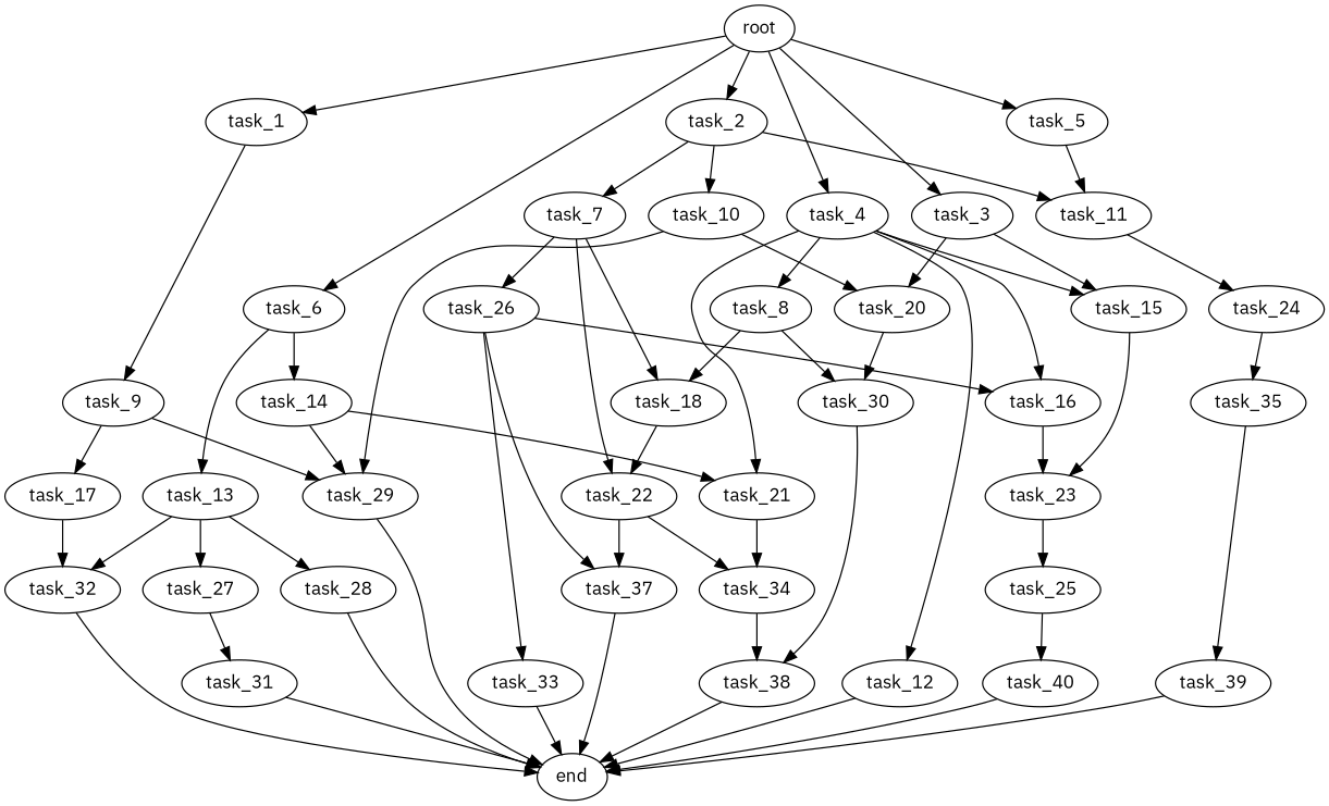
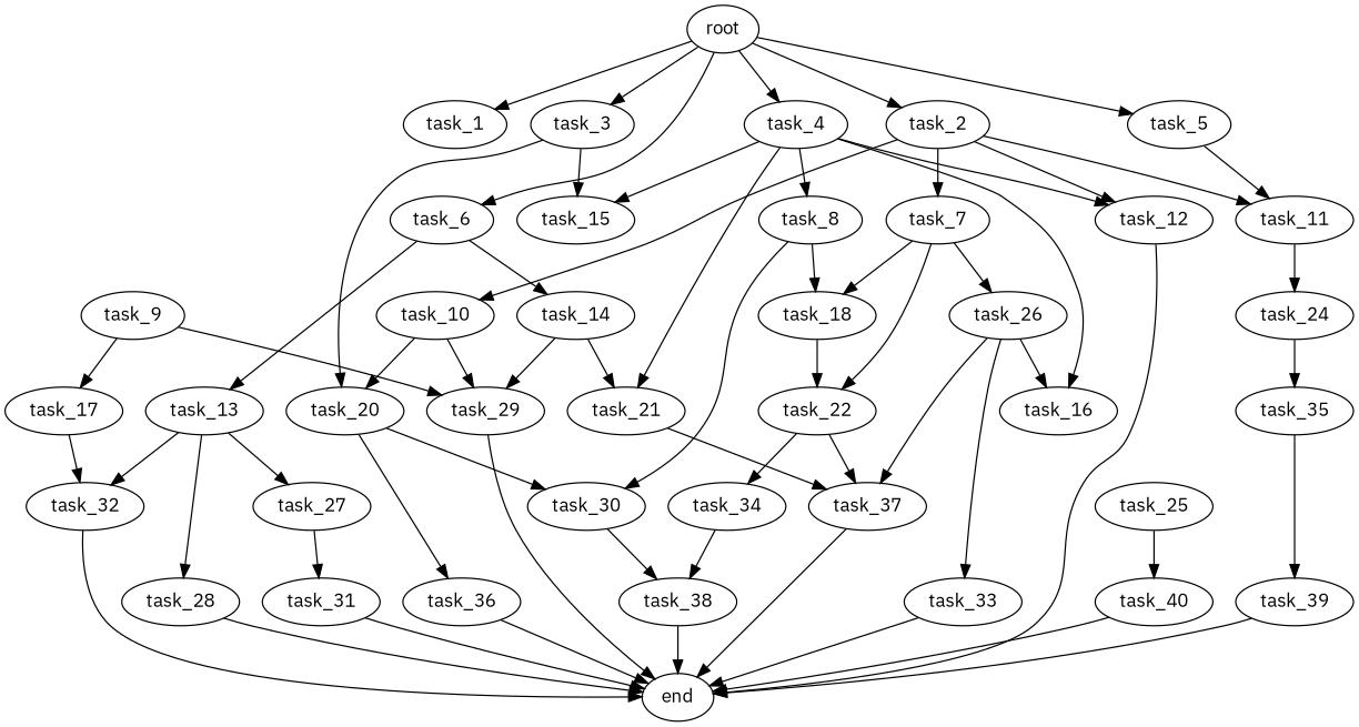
  digraph {
    fontname="IBM Plex Sans"
    node [fontname="IBM Plex Sans"]
    edge [fontname="IBM Plex Sans"]
    root
    task_1
    task_2
    task_3
    task_4
    task_5
    task_6
    task_9
    task_7
    task_10
    task_11
    task_12
    task_15
    task_20
    task_8
    task_16
    task_21
    task_13
    task_14
    task_17
    task_29
    task_18
    task_22
    task_26
    task_24
    end
-   task_23
    task_30
+   task_36
    task_34
    task_27
    task_28
    task_32
    task_37
    task_33
    task_38
    task_35
    task_31
    task_25
    task_40
    task_39
    root -> task_1
    root -> task_2
    root -> task_3
    root -> task_4
    root -> task_5
    root -> task_6
-   task_1 -> task_9
    task_2 -> task_7
    task_2 -> task_10
    task_2 -> task_11
+   task_2 -> task_12
    task_3 -> task_15
    task_3 -> task_20
    task_4 -> task_12
    task_4 -> task_15
    task_4 -> task_8
    task_4 -> task_16
    task_4 -> task_21
    task_5 -> task_11
    task_6 -> task_13
    task_6 -> task_14
    task_9 -> task_17
    task_9 -> task_29
    task_7 -> task_18
    task_7 -> task_22
    task_7 -> task_26
    task_10 -> task_20
    task_10 -> task_29
    task_11 -> task_24
    task_12 -> end
-   task_15 -> task_23
    task_20 -> task_30
+   task_20 -> task_36
    task_8 -> task_18
    task_8 -> task_30
-   task_16 -> task_23
-   task_21 -> task_34
+   task_21 -> task_37
    task_13 -> task_27
    task_13 -> task_28
    task_13 -> task_32
    task_14 -> task_21
    task_14 -> task_29
    task_17 -> task_32
    task_29 -> end
    task_18 -> task_22
    task_22 -> task_34
    task_22 -> task_37
    task_26 -> task_16
    task_26 -> task_37
    task_26 -> task_33
    task_24 -> task_35
-   task_23 -> task_25
    task_30 -> task_38
+   task_36 -> end
    task_34 -> task_38
    task_27 -> task_31
    task_28 -> end
    task_32 -> end
    task_37 -> end
    task_33 -> end
    task_38 -> end
    task_35 -> task_39
    task_31 -> end
    task_25 -> task_40
    task_40 -> end
    task_39 -> end
  }
